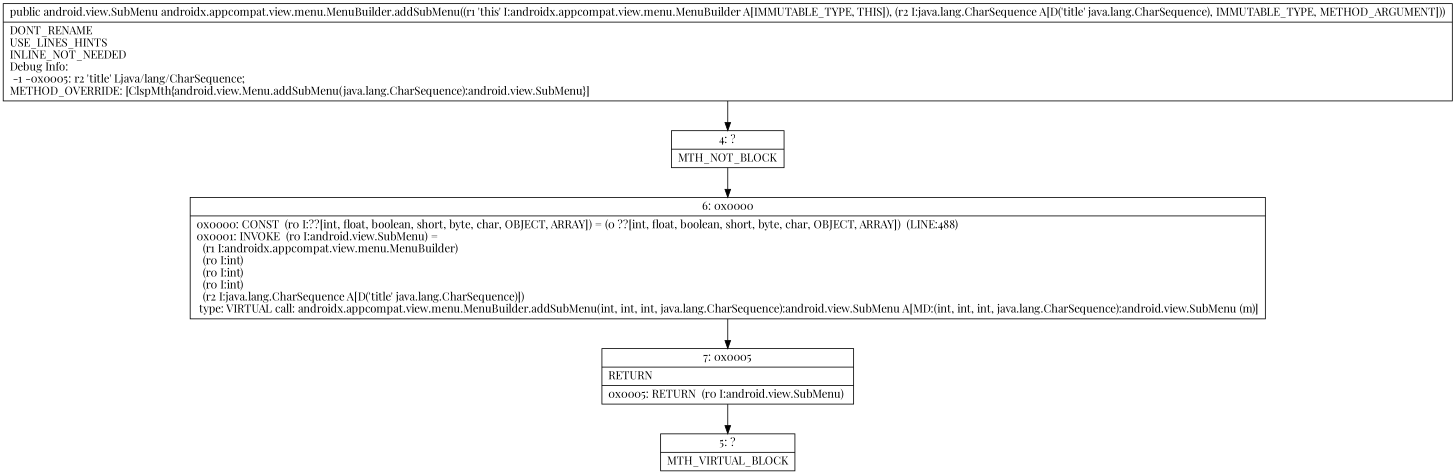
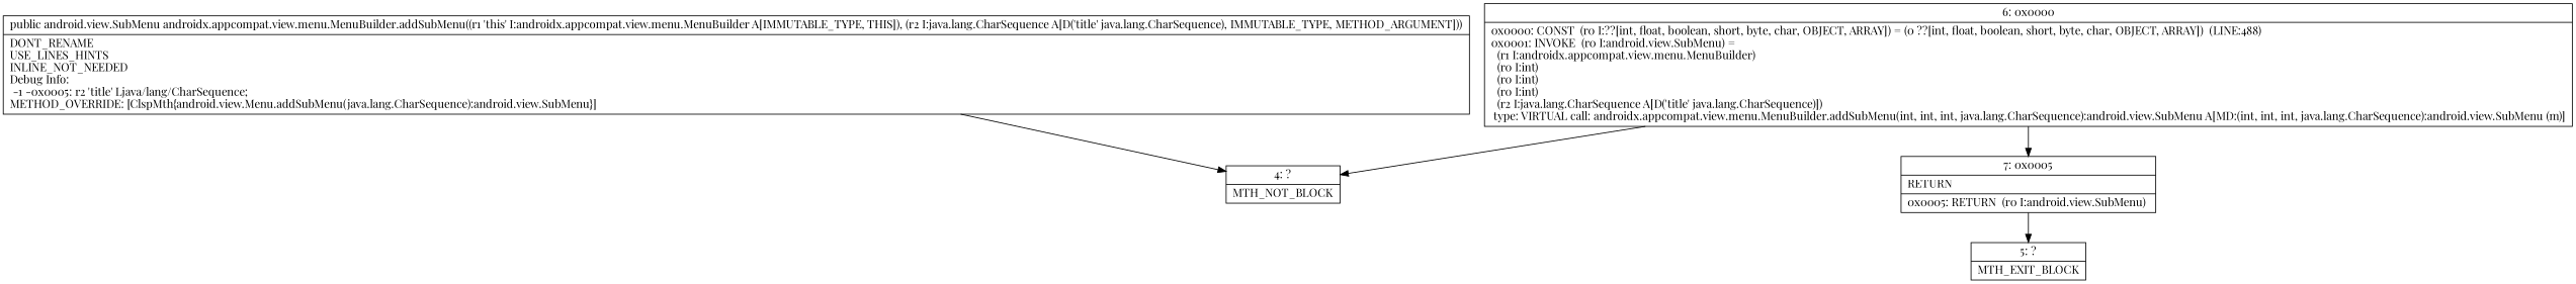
  digraph {
    fontname="Playfair Display"
    node [fontname="Playfair Display" shape=record]
    edge [fontname="Playfair Display"]
    n1 [label="{4\:\ ?|MTH_NOT_BLOCK\l}"]
    n2 [label="{6\:\ 0x0000|0x0000: CONST  (r0 I:??[int, float, boolean, short, byte, char, OBJECT, ARRAY]) = (0 ??[int, float, boolean, short, byte, char, OBJECT, ARRAY])  (LINE:488)\l0x0001: INVOKE  (r0 I:android.view.SubMenu) = \l  (r1 I:androidx.appcompat.view.menu.MenuBuilder)\l  (r0 I:int)\l  (r0 I:int)\l  (r0 I:int)\l  (r2 I:java.lang.CharSequence A[D('title' java.lang.CharSequence)])\l type: VIRTUAL call: androidx.appcompat.view.menu.MenuBuilder.addSubMenu(int, int, int, java.lang.CharSequence):android.view.SubMenu A[MD:(int, int, int, java.lang.CharSequence):android.view.SubMenu (m)]\l}"]
    n3 [label="{7\:\ 0x0005|RETURN\l|0x0005: RETURN  (r0 I:android.view.SubMenu) \l}"]
-   n4 [label="{5\:\ ?|MTH_VIRTUAL_BLOCK\l}"]
+   n4 [label="{5\:\ ?|MTH_EXIT_BLOCK\l}"]
    n5 [label="{public android.view.SubMenu androidx.appcompat.view.menu.MenuBuilder.addSubMenu((r1 'this' I:androidx.appcompat.view.menu.MenuBuilder A[IMMUTABLE_TYPE, THIS]), (r2 I:java.lang.CharSequence A[D('title' java.lang.CharSequence), IMMUTABLE_TYPE, METHOD_ARGUMENT]))  | DONT_RENAME\lUSE_LINES_HINTS\lINLINE_NOT_NEEDED\lDebug Info:\l  \-1 \-0x0005: r2 'title' Ljava\/lang\/CharSequence;\lMETHOD_OVERRIDE: [ClspMth\{android.view.Menu.addSubMenu(java.lang.CharSequence):android.view.SubMenu\}]\l}"]
-   n1 -> n2
+   n2 -> n1
    n2 -> n3
    n3 -> n4
    n5 -> n1
  }
